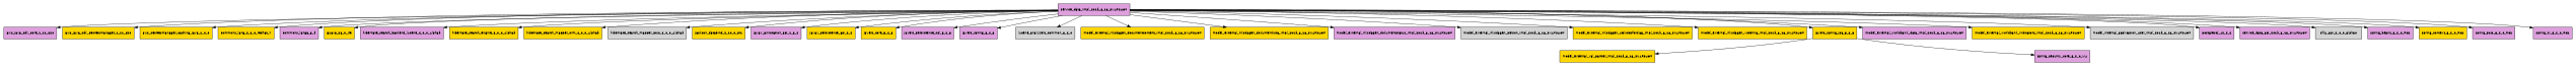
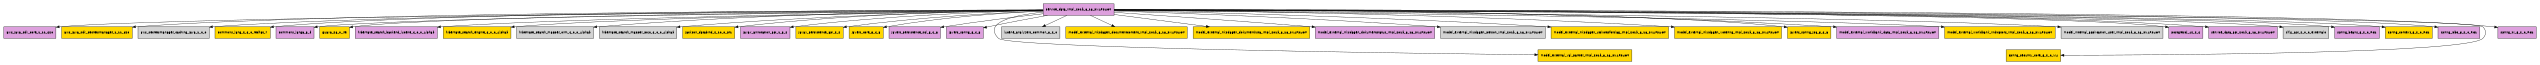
  digraph {
    fontname="DejaVu Sans"
    node [fillcolor=gold fontname="DejaVu Sans" fontsize=10.0 shape=box style=filled]
    edge [fontname="DejaVu Sans"]
    service_data_impl_2019_8_18_SNAPSHOT [fillcolor=plum]
    aws_java_sdk_core_1_11_620 [fillcolor=plum]
    aws_java_sdk_secretsmanager_1_11_620
-   aws_secretsmanager_caching_java_1_0_0
+   aws_secretsmanager_caching_java_1_0_0 [fillcolor=lightgrey]
    commons_lang_2_6_0_redhat_7
    commons_lang3_3_9 [fillcolor=plum]
    guava_28_0_jre
    hibernate_search_backend_lucene_6_0_0_Alpha9 [fillcolor=plum]
    hibernate_search_engine_6_0_0_Alpha9
-   hibernate_search_mapper_orm_6_0_0_Alpha9
+   hibernate_search_mapper_orm_6_0_0_Alpha9 [fillcolor=lightgrey]
    hibernate_search_mapper_pojo_6_0_0_Alpha9 [fillcolor=lightgrey]
    jackson_databind_2_10_0_pr1
    javax_annotation_api_1_3_2 [fillcolor=plum]
    javax_persistence_api_2_2
    javers_core_5_6_3
    javers_persistence_sql_5_6_3 [fillcolor=plum]
    javers_spring_5_6_3 [fillcolor=plum]
    javers_spring_jpa_5_6_3
    lucene_analyzers_common_8_2_0 [fillcolor=lightgrey]
    model_external_riksdagen_documentcontent_impl_2019_8_18_SNAPSHOT
    model_external_riksdagen_dokumentlista_impl_2019_8_18_SNAPSHOT
    model_external_riksdagen_dokumentstatus_impl_2019_8_18_SNAPSHOT [fillcolor=plum]
    model_external_riksdagen_person_impl_2019_8_18_SNAPSHOT [fillcolor=lightgrey]
    model_external_riksdagen_utskottsforslag_impl_2019_8_18_SNAPSHOT
    model_external_riksdagen_votering_impl_2019_8_18_SNAPSHOT
    model_external_val_partier_impl_2019_8_18_SNAPSHOT
    model_external_worldbank_data_impl_2019_8_18_SNAPSHOT [fillcolor=plum]
    model_external_worldbank_indicators_impl_2019_8_18_SNAPSHOT
    model_internal_application_user_impl_2019_8_18_SNAPSHOT [fillcolor=lightgrey]
    postgresql_42_2_6 [fillcolor=plum]
    service_data_api_2019_8_18_SNAPSHOT [fillcolor=plum]
-   slf4j_api_2_0_0_alpha0 [fillcolor=lightgrey]
+   slf4j_api_2_0_0_alpha0 [fillcolor=lightgrey label=slf4j_api_2_0_0_external0]
    spring_beans_5_2_0_RC1 [fillcolor=plum]
    spring_context_5_2_0_RC1
-   spring_jdbc_5_2_0_RC1 [fillcolor=plum label=spring_pojo_5_2_0_RC1]
-   spring_security_core_5_2_0_M4 [fillcolor=plum]
+   spring_jdbc_5_2_0_RC1 [fillcolor=plum]
+   spring_security_core_5_2_0_M4
    spring_tx_5_2_0_RC1 [fillcolor=plum]
    service_data_impl_2019_8_18_SNAPSHOT -> aws_java_sdk_core_1_11_620
    service_data_impl_2019_8_18_SNAPSHOT -> aws_java_sdk_secretsmanager_1_11_620
    service_data_impl_2019_8_18_SNAPSHOT -> aws_secretsmanager_caching_java_1_0_0
    service_data_impl_2019_8_18_SNAPSHOT -> commons_lang_2_6_0_redhat_7
    service_data_impl_2019_8_18_SNAPSHOT -> commons_lang3_3_9
    service_data_impl_2019_8_18_SNAPSHOT -> guava_28_0_jre
    service_data_impl_2019_8_18_SNAPSHOT -> hibernate_search_backend_lucene_6_0_0_Alpha9
    service_data_impl_2019_8_18_SNAPSHOT -> hibernate_search_engine_6_0_0_Alpha9
    service_data_impl_2019_8_18_SNAPSHOT -> hibernate_search_mapper_orm_6_0_0_Alpha9
    service_data_impl_2019_8_18_SNAPSHOT -> hibernate_search_mapper_pojo_6_0_0_Alpha9
    service_data_impl_2019_8_18_SNAPSHOT -> jackson_databind_2_10_0_pr1
    service_data_impl_2019_8_18_SNAPSHOT -> javax_annotation_api_1_3_2
    service_data_impl_2019_8_18_SNAPSHOT -> javax_persistence_api_2_2
    service_data_impl_2019_8_18_SNAPSHOT -> javers_core_5_6_3
    service_data_impl_2019_8_18_SNAPSHOT -> javers_persistence_sql_5_6_3
    service_data_impl_2019_8_18_SNAPSHOT -> javers_spring_5_6_3
    service_data_impl_2019_8_18_SNAPSHOT -> javers_spring_jpa_5_6_3
    service_data_impl_2019_8_18_SNAPSHOT -> lucene_analyzers_common_8_2_0
    service_data_impl_2019_8_18_SNAPSHOT -> model_external_riksdagen_documentcontent_impl_2019_8_18_SNAPSHOT
    service_data_impl_2019_8_18_SNAPSHOT -> model_external_riksdagen_dokumentlista_impl_2019_8_18_SNAPSHOT
    service_data_impl_2019_8_18_SNAPSHOT -> model_external_riksdagen_dokumentstatus_impl_2019_8_18_SNAPSHOT
    service_data_impl_2019_8_18_SNAPSHOT -> model_external_riksdagen_person_impl_2019_8_18_SNAPSHOT
    service_data_impl_2019_8_18_SNAPSHOT -> model_external_riksdagen_utskottsforslag_impl_2019_8_18_SNAPSHOT
    service_data_impl_2019_8_18_SNAPSHOT -> model_external_riksdagen_votering_impl_2019_8_18_SNAPSHOT
-   javers_spring_jpa_5_6_3 -> model_external_val_partier_impl_2019_8_18_SNAPSHOT
+   service_data_impl_2019_8_18_SNAPSHOT -> model_external_val_partier_impl_2019_8_18_SNAPSHOT
    service_data_impl_2019_8_18_SNAPSHOT -> model_external_worldbank_data_impl_2019_8_18_SNAPSHOT
    service_data_impl_2019_8_18_SNAPSHOT -> model_external_worldbank_indicators_impl_2019_8_18_SNAPSHOT
    service_data_impl_2019_8_18_SNAPSHOT -> model_internal_application_user_impl_2019_8_18_SNAPSHOT
    service_data_impl_2019_8_18_SNAPSHOT -> postgresql_42_2_6
    service_data_impl_2019_8_18_SNAPSHOT -> service_data_api_2019_8_18_SNAPSHOT
    service_data_impl_2019_8_18_SNAPSHOT -> slf4j_api_2_0_0_alpha0
    service_data_impl_2019_8_18_SNAPSHOT -> spring_beans_5_2_0_RC1
    service_data_impl_2019_8_18_SNAPSHOT -> spring_context_5_2_0_RC1
    service_data_impl_2019_8_18_SNAPSHOT -> spring_jdbc_5_2_0_RC1
-   javers_spring_jpa_5_6_3 -> spring_security_core_5_2_0_M4
+   service_data_impl_2019_8_18_SNAPSHOT -> spring_security_core_5_2_0_M4
    service_data_impl_2019_8_18_SNAPSHOT -> spring_tx_5_2_0_RC1
  }
